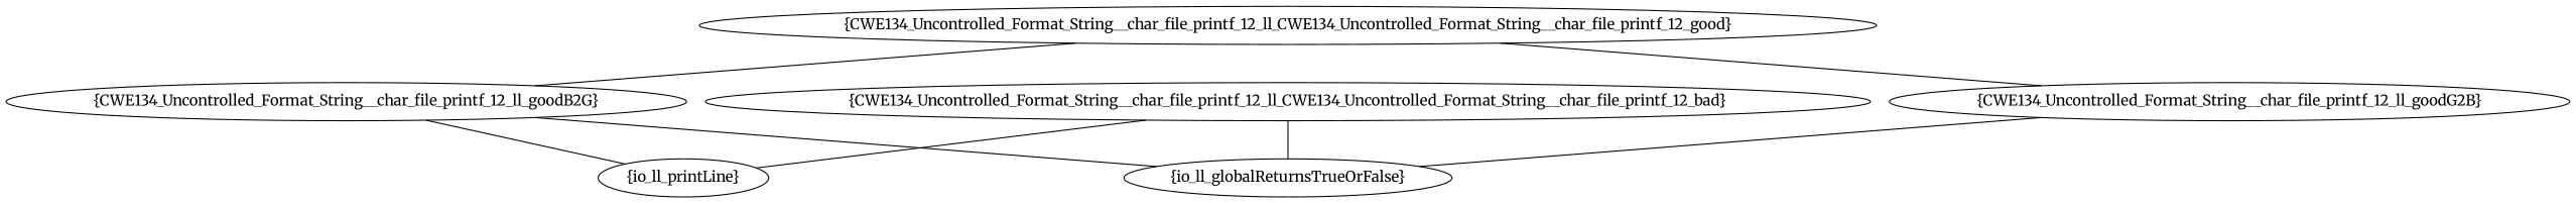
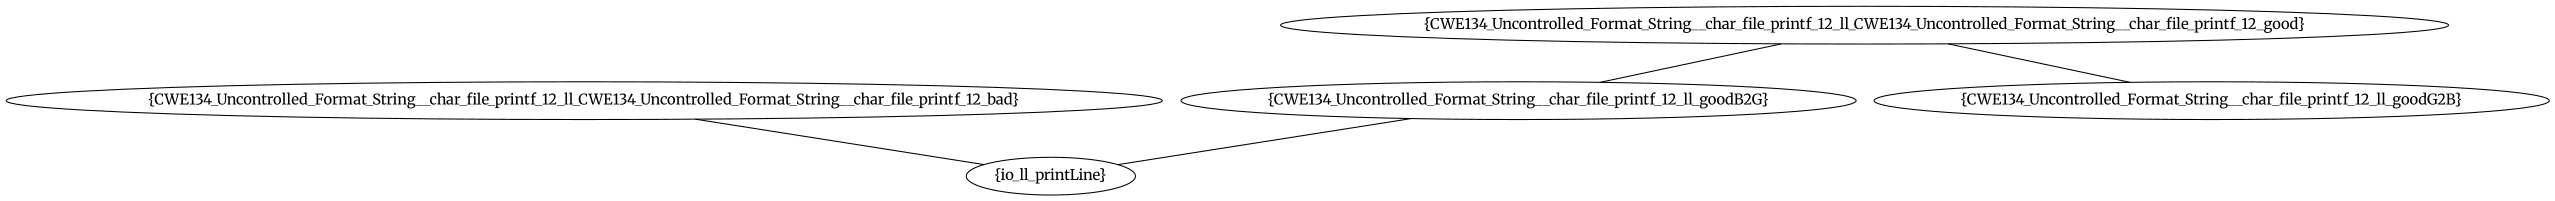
  graph {
    fontname=Merriweather
    node [fontname=Merriweather]
    edge [fontname=Merriweather]
    n1 [label="{CWE134_Uncontrolled_Format_String__char_file_printf_12_ll_goodB2G}"]
-   n2 [label="{io_ll_globalReturnsTrueOrFalse}"]
    n3 [label="{io_ll_printLine}"]
    n4 [label="{CWE134_Uncontrolled_Format_String__char_file_printf_12_ll_CWE134_Uncontrolled_Format_String__char_file_printf_12_bad}"]
    n5 [label="{CWE134_Uncontrolled_Format_String__char_file_printf_12_ll_goodG2B}"]
    n6 [label="{CWE134_Uncontrolled_Format_String__char_file_printf_12_ll_CWE134_Uncontrolled_Format_String__char_file_printf_12_good}"]
-   n1 -- n2
    n1 -- n3
-   n4 -- n2
    n4 -- n3
-   n5 -- n2
    n6 -- n1
    n6 -- n5
  }
